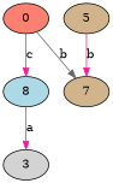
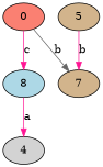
  strict digraph {
    node [fillcolor=tan style=filled]
    edge [color=deeppink]
    7
    0 [fillcolor=salmon]
    8 [fillcolor=lightblue]
-   3 [fillcolor=lightgrey]
+   3 [fillcolor=lightgrey label=4]
    n5 [label=5]
    0 -> 7 [color=gray40 label=b]
    0 -> 8 [label=c]
    8 -> 3 [label=a]
    n5 -> 7 [label=b]
  }
